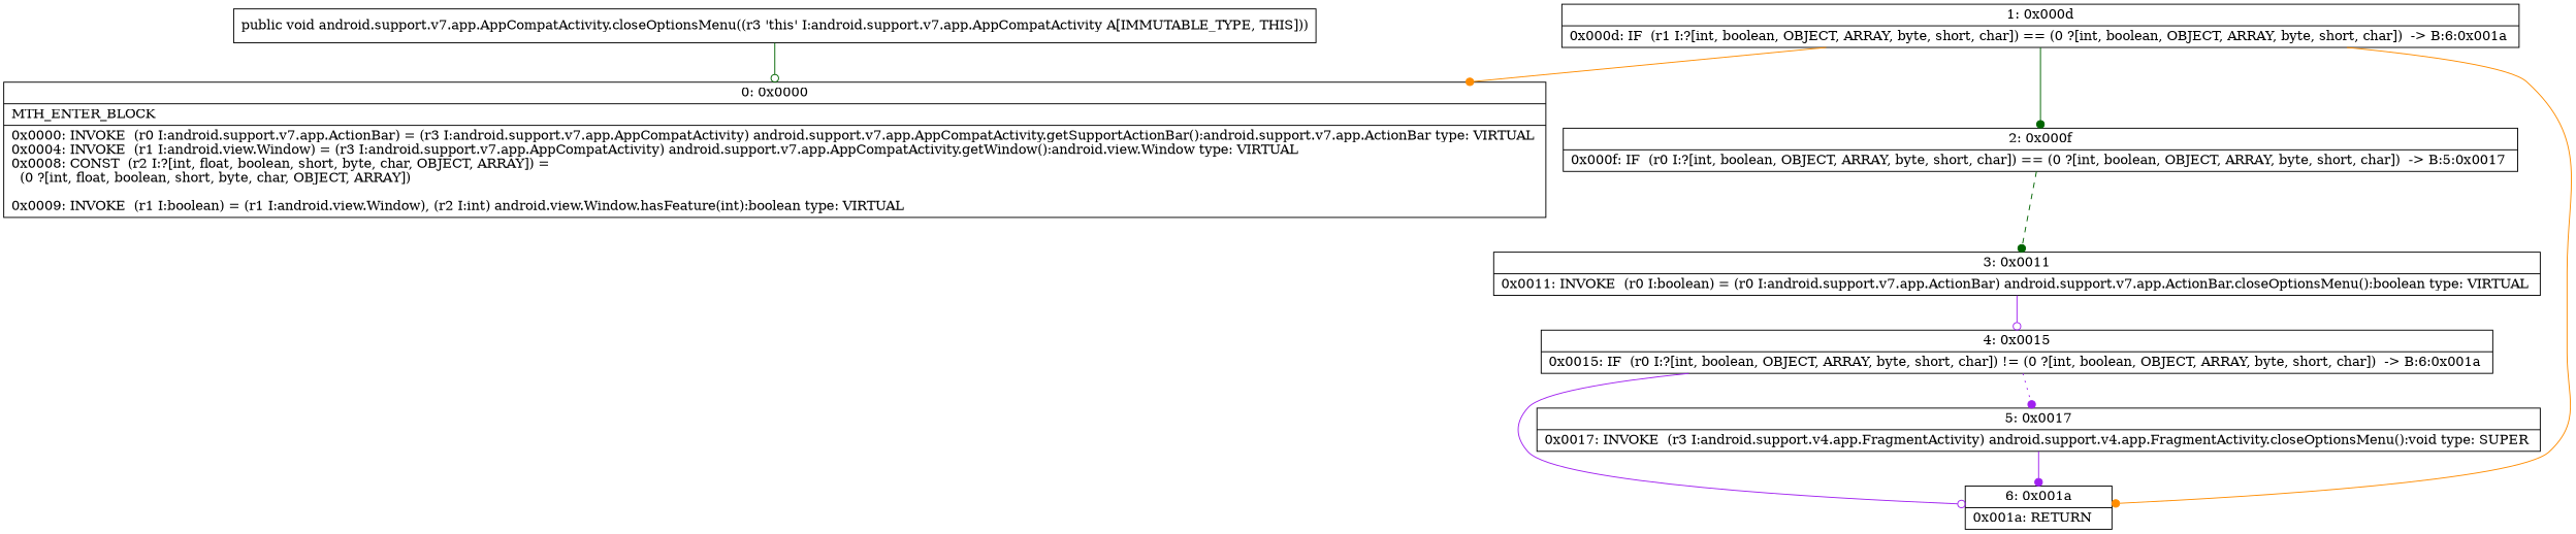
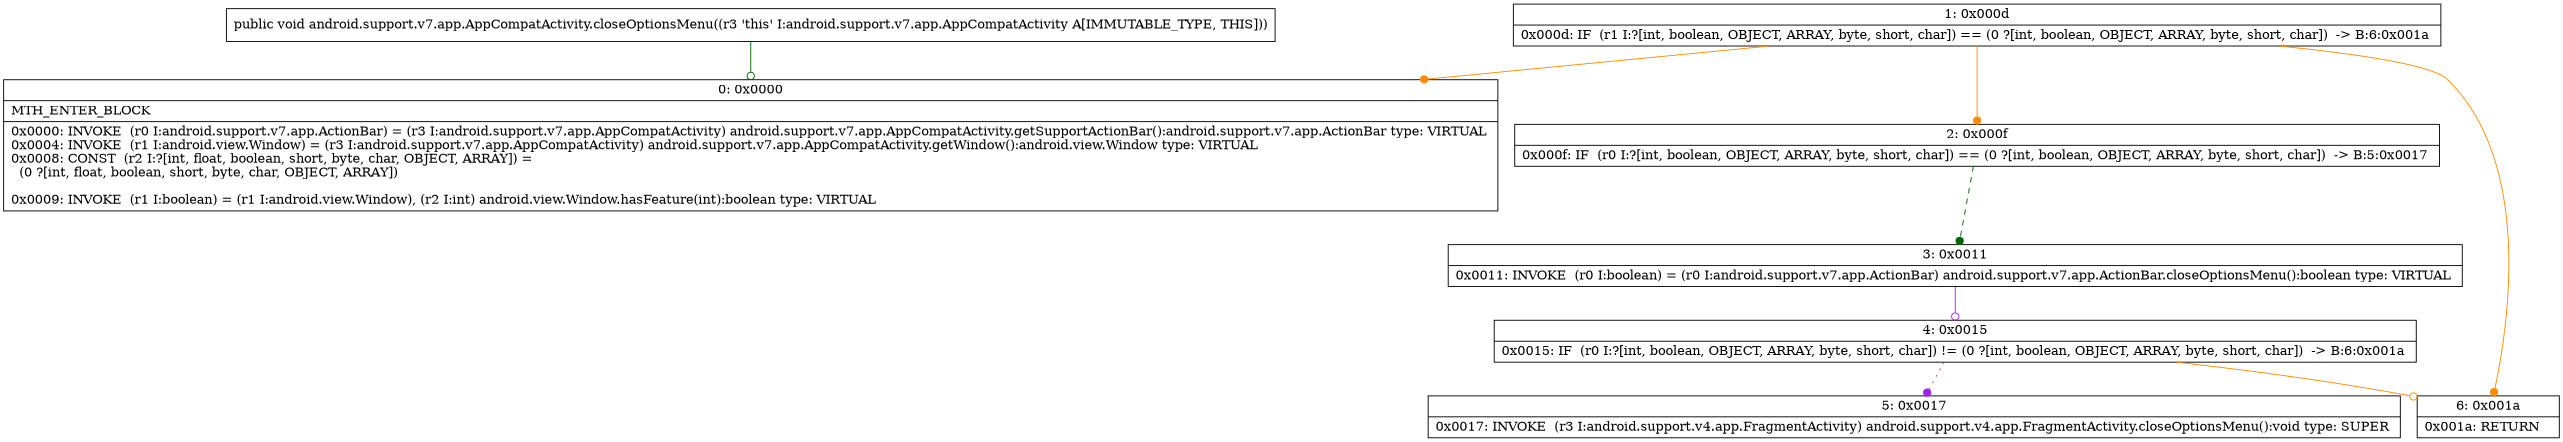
  digraph {
    node [shape=record]
    edge [arrowhead=dot color=purple style=solid]
    n1 [label="{0\:\ 0x0000|MTH_ENTER_BLOCK\l|0x0000: INVOKE  (r0 I:android.support.v7.app.ActionBar) = (r3 I:android.support.v7.app.AppCompatActivity) android.support.v7.app.AppCompatActivity.getSupportActionBar():android.support.v7.app.ActionBar type: VIRTUAL \l0x0004: INVOKE  (r1 I:android.view.Window) = (r3 I:android.support.v7.app.AppCompatActivity) android.support.v7.app.AppCompatActivity.getWindow():android.view.Window type: VIRTUAL \l0x0008: CONST  (r2 I:?[int, float, boolean, short, byte, char, OBJECT, ARRAY]) = \l  (0 ?[int, float, boolean, short, byte, char, OBJECT, ARRAY])\l \l0x0009: INVOKE  (r1 I:boolean) = (r1 I:android.view.Window), (r2 I:int) android.view.Window.hasFeature(int):boolean type: VIRTUAL \l}"]
    n2 [label="{1\:\ 0x000d|0x000d: IF  (r1 I:?[int, boolean, OBJECT, ARRAY, byte, short, char]) == (0 ?[int, boolean, OBJECT, ARRAY, byte, short, char])  \-\> B:6:0x001a \l}"]
    n3 [label="{2\:\ 0x000f|0x000f: IF  (r0 I:?[int, boolean, OBJECT, ARRAY, byte, short, char]) == (0 ?[int, boolean, OBJECT, ARRAY, byte, short, char])  \-\> B:5:0x0017 \l}"]
    n4 [label="{6\:\ 0x001a|0x001a: RETURN   \l}"]
    n5 [label="{3\:\ 0x0011|0x0011: INVOKE  (r0 I:boolean) = (r0 I:android.support.v7.app.ActionBar) android.support.v7.app.ActionBar.closeOptionsMenu():boolean type: VIRTUAL \l}"]
    n6 [label="{4\:\ 0x0015|0x0015: IF  (r0 I:?[int, boolean, OBJECT, ARRAY, byte, short, char]) != (0 ?[int, boolean, OBJECT, ARRAY, byte, short, char])  \-\> B:6:0x001a \l}"]
    n7 [label="{5\:\ 0x0017|0x0017: INVOKE  (r3 I:android.support.v4.app.FragmentActivity) android.support.v4.app.FragmentActivity.closeOptionsMenu():void type: SUPER \l}"]
    n8 [label="{public void android.support.v7.app.AppCompatActivity.closeOptionsMenu((r3 'this' I:android.support.v7.app.AppCompatActivity A[IMMUTABLE_TYPE, THIS])) }"]
    n2 -> n1 [color=darkorange]
-   n2 -> n3 [color=darkgreen]
+   n2 -> n3 [color=darkorange]
    n2 -> n4 [color=darkorange]
    n3 -> n5 [color=darkgreen style=dashed]
    n5 -> n6 [arrowhead=odot]
-   n6 -> n4 [arrowhead=odot]
+   n6 -> n4 [arrowhead=odot color=darkorange]
    n6 -> n7 [style=dotted]
-   n7 -> n4
    n8 -> n1 [arrowhead=odot color=darkgreen]
  }
